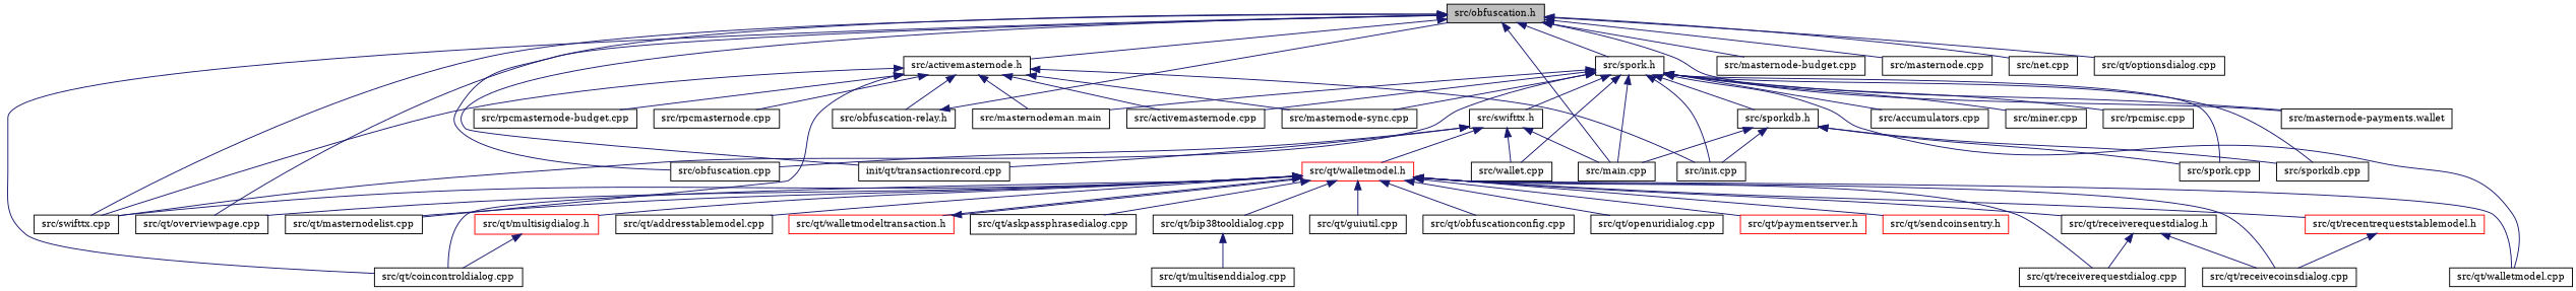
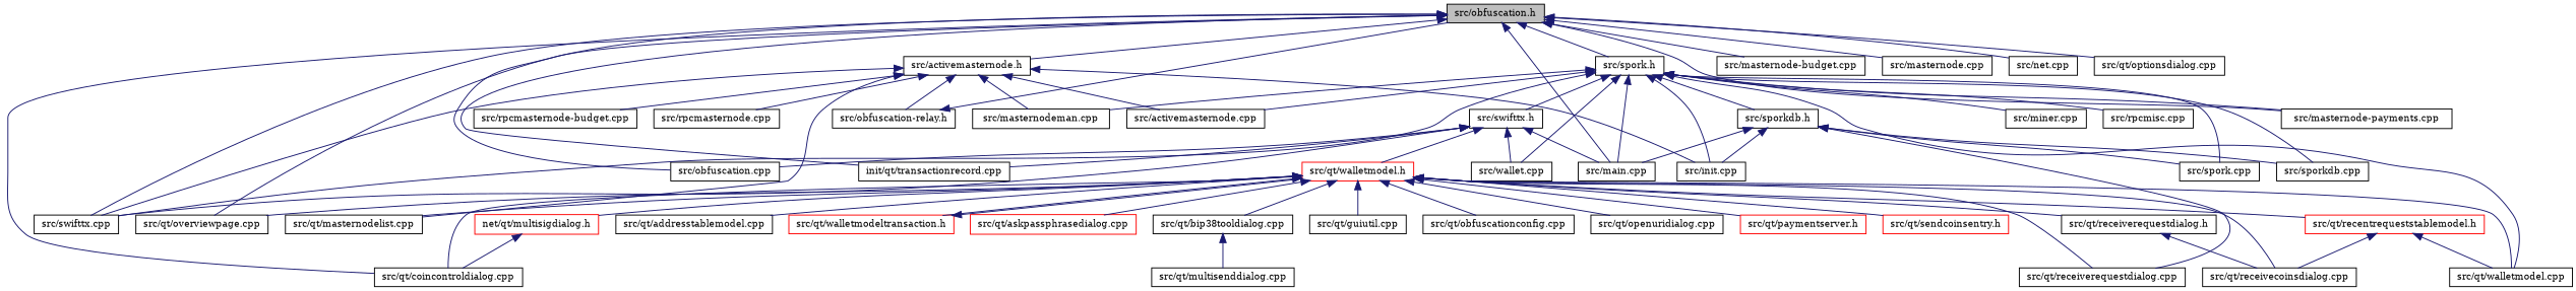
  digraph {
    fontname="DejaVu Serif"
    node [color=black fillcolor=white fontname="DejaVu Serif" fontsize=10 shape=record style=filled]
    edge [color=midnightblue dir=back fontname="DejaVu Serif" fontsize=10 labelfontname=Helvetica labelfontsize=10 style=solid]
    n1 [fillcolor=grey75 fontcolor=black height=0.2 label="src/obfuscation.h" width=0.4]
    n2 [height=0.2 label="src/spork.h" width=0.4]
    n3 [height=0.2 label="src/main.cpp" width=0.4]
    n4 [height=0.2 label="src/obfuscation.cpp" width=0.4]
    n5 [height=0.2 label="src/qt/coincontroldialog.cpp" width=0.4]
    n6 [height=0.2 label="src/qt/overviewpage.cpp" width=0.4]
    n7 [height=0.2 label="init/qt/transactionrecord.cpp" width=0.4]
    n8 [height=0.2 label="src/swifttx.cpp" width=0.4]
-   n9 [height=0.2 label="src/masternode-payments.wallet" width=0.4]
+   n9 [height=0.2 label="src/masternode-payments.cpp" width=0.4]
    n10 [height=0.2 label="src/activemasternode.h" width=0.4]
    n11 [height=0.2 label="src/masternode-budget.cpp" width=0.4]
    n12 [height=0.2 label="src/masternode.cpp" width=0.4]
    n13 [height=0.2 label="src/net.cpp" width=0.4]
    n14 [height=0.2 label="src/qt/optionsdialog.cpp" width=0.4]
-   n15 [height=0.2 label="src/masternodeman.main" width=0.4]
-   n16 [height=0.2 label="src/accumulators.cpp" width=0.4]
+   n15 [height=0.2 label="src/masternodeman.cpp" width=0.4]
    n17 [height=0.2 label="src/activemasternode.cpp" width=0.4]
    n18 [height=0.2 label="src/init.cpp" width=0.4]
    n19 [height=0.2 label="src/sporkdb.h" width=0.4]
    n20 [height=0.2 label="src/spork.cpp" width=0.4]
    n21 [height=0.2 label="src/sporkdb.cpp" width=0.4]
    n22 [height=0.2 label="src/swifttx.h" width=0.4]
    n23 [height=0.2 label="src/qt/walletmodel.cpp" width=0.4]
    n24 [height=0.2 label="src/wallet.cpp" width=0.4]
-   n25 [height=0.2 label="src/masternode-sync.cpp" width=0.4]
    n26 [height=0.2 label="src/miner.cpp" width=0.4]
    n27 [height=0.2 label="src/rpcmisc.cpp" width=0.4]
    n28 [height=0.2 label="src/qt/masternodelist.cpp" width=0.4]
    n29 [height=0.2 label="src/obfuscation-relay.h" width=0.4]
    n30 [height=0.2 label="src/rpcmasternode-budget.cpp" width=0.4]
    n31 [height=0.2 label="src/rpcmasternode.cpp" width=0.4]
    n32 [color=red height=0.2 label="src/qt/walletmodel.h" width=0.4]
    n33 [height=0.2 label="src/qt/addresstablemodel.cpp" width=0.4]
    n34 [color=red height=0.2 label="src/qt/walletmodeltransaction.h" width=0.4]
-   n35 [height=0.2 label="src/qt/askpassphrasedialog.cpp" width=0.4]
+   n35 [color=red height=0.2 label="src/qt/askpassphrasedialog.cpp" width=0.4]
    n36 [height=0.2 label="src/qt/bip38tooldialog.cpp" width=0.4]
-   n37 [color=red height=0.2 label="src/qt/multisigdialog.h" width=0.4]
+   n37 [color=red height=0.2 label="net/qt/multisigdialog.h" width=0.4]
    n38 [height=0.2 label="src/qt/guiutil.cpp" width=0.4]
    n39 [height=0.2 label="src/qt/obfuscationconfig.cpp" width=0.4]
    n40 [height=0.2 label="src/qt/openuridialog.cpp" width=0.4]
    n41 [color=red height=0.2 label="src/qt/paymentserver.h" width=0.4]
    n42 [color=red height=0.2 label="src/qt/sendcoinsentry.h" width=0.4]
    n43 [height=0.2 label="src/qt/receiverequestdialog.h" width=0.4]
    n44 [height=0.2 label="src/qt/receivecoinsdialog.cpp" width=0.4]
    n45 [height=0.2 label="src/qt/receiverequestdialog.cpp" width=0.4]
    n46 [color=red height=0.2 label="src/qt/recentrequeststablemodel.h" width=0.4]
    n47 [height=0.2 label="src/qt/multisenddialog.cpp" width=0.4]
    n1 -> n2
    n1 -> n3
    n1 -> n4
    n1 -> n5
    n1 -> n6
    n1 -> n7
    n1 -> n8
    n1 -> n9
    n1 -> n10
    n1 -> n11
    n1 -> n12
    n1 -> n13
    n1 -> n14
    n2 -> n3
    n2 -> n8
    n2 -> n9
    n2 -> n15
-   n2 -> n16
    n2 -> n17
    n2 -> n18
    n2 -> n19
    n2 -> n20
    n2 -> n21
    n2 -> n22
    n2 -> n23
    n2 -> n24
-   n2 -> n25
    n2 -> n26
    n2 -> n27
    n10 -> n8
    n10 -> n15
    n10 -> n17
    n10 -> n18
-   n10 -> n25
    n10 -> n28
    n10 -> n29
    n10 -> n30
    n10 -> n31
    n19 -> n3
    n19 -> n18
    n19 -> n20
    n19 -> n21
    n22 -> n3
    n22 -> n4
    n22 -> n7
-   n32 -> n8
+   n22 -> n8
    n22 -> n24
    n22 -> n32
    n29 -> n1
    n32 -> n5
    n32 -> n6
    n32 -> n23
    n32 -> n28
    n32 -> n33
    n32 -> n34
    n32 -> n35
    n32 -> n36
    n32 -> n37
    n32 -> n38
    n32 -> n39
    n32 -> n40
    n32 -> n41
    n32 -> n42
    n32 -> n43
    n32 -> n44
    n32 -> n45
    n32 -> n46
    n34 -> n32
    n36 -> n47
    n37 -> n5
    n43 -> n44
-   n43 -> n45
+   n19 -> n45
+   n46 -> n23
    n46 -> n44
  }
